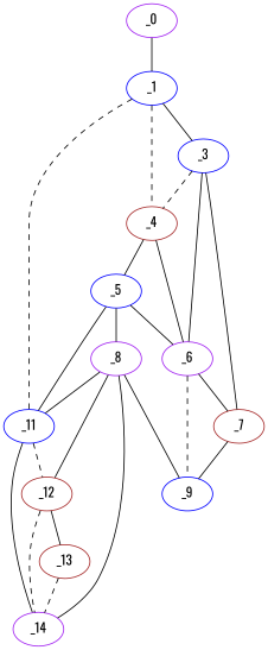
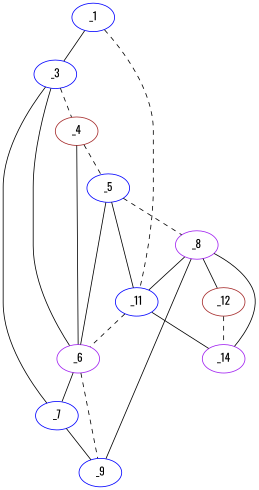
  graph {
    fontname=Oswald
    node [color=blue fontname=Oswald x=122 y=66]
    edge [fontname=Oswald style=solid valence=2]
-   _0 [color=purple x=4]
    _1 [x=5 y=38]
    _3 [x=59 y=76]
    _4 [color=brown x=79 y=47]
    _11 [y=42]
-   _7 [color=brown x=96 y=101]
+   _7 [x=96 y=101]
    _6 [color=purple x=91]
    _5 [x=85 y=43]
    _8 [color=purple x=113 y=58]
    _12 [color=brown y=50]
    _14 [color=purple x=126 y=60]
    _9 [x=114 y=74]
-   _13 [color=brown x=123 y=57]
-   _0 -- _1 [valence=1]
    _1 -- _3
-   _1 -- _4 [style=dashed]
    _1 -- _11 [style=dashed valence=1]
    _3 -- _4 [style=dashed valence=1]
    _3 -- _7 [valence=1]
    _3 -- _6
    _4 -- _6 [valence=1]
-   _4 -- _5
-   _11 -- _12 [style=dashed]
+   _4 -- _5 [style=dashed]
+   _11 -- _6 [style=dashed]
    _11 -- _14 [valence=1]
    _7 -- _9
    _6 -- _7 [valence=1]
    _6 -- _9 [style=dashed]
    _5 -- _11
    _5 -- _6
-   _5 -- _8
+   _5 -- _8 [style=dashed]
    _8 -- _11
    _8 -- _12 [valence=1]
    _8 -- _14
    _8 -- _9 [valence=1]
    _12 -- _14 [style=dashed valence=1]
-   _12 -- _13
-   _13 -- _14 [style=dashed]
  }
